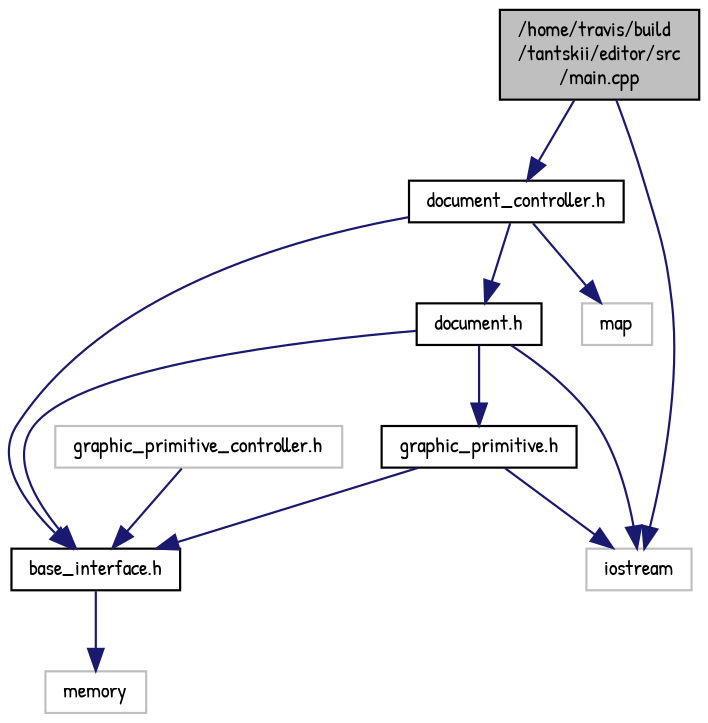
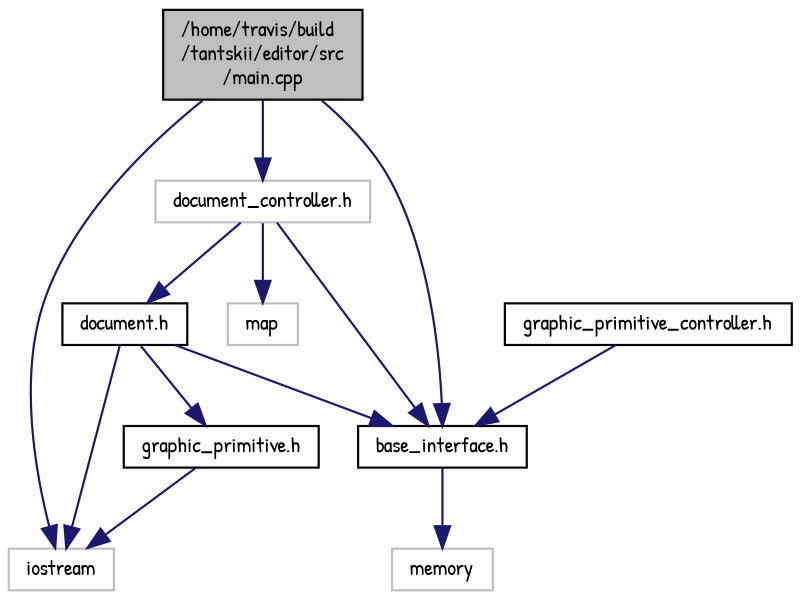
  digraph {
    fontname="Patrick Hand"
    node [color=black fillcolor=white fontname="Patrick Hand" fontsize=10 shape=record style=filled]
    edge [color=midnightblue fontname="Patrick Hand" fontsize=10 labelfontname=Helvetica labelfontsize=10 style=solid]
    n1 [fillcolor=grey75 fontcolor=black height=0.2 label="/home/travis/build\l/tantskii/editor/src\l/main.cpp" width=0.4]
-   n2 [height=0.2 label="document_controller.h" width=0.4]
+   n2 [color=grey75 height=0.2 label="document_controller.h" width=0.4]
    n3 [color=grey75 height=0.2 label=iostream width=0.4]
    n4 [height=0.2 label="base_interface.h" width=0.4]
    n5 [height=0.2 label="document.h" width=0.4]
    n6 [color=grey75 height=0.2 label=map width=0.4]
-   n7 [color=grey75 height=0.2 label="graphic_primitive_controller.h" width=0.4]
+   n7 [height=0.2 label="graphic_primitive_controller.h" width=0.4]
    n8 [color=grey75 height=0.2 label=memory width=0.4]
    n9 [height=0.2 label="graphic_primitive.h" width=0.4]
    n1 -> n2
    n1 -> n3
    n2 -> n4
    n2 -> n5
    n2 -> n6
    n4 -> n8
    n5 -> n3
    n5 -> n4
    n5 -> n9
    n7 -> n4
    n9 -> n3
-   n9 -> n4
+   n1 -> n4
  }
